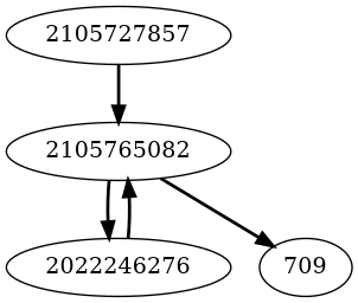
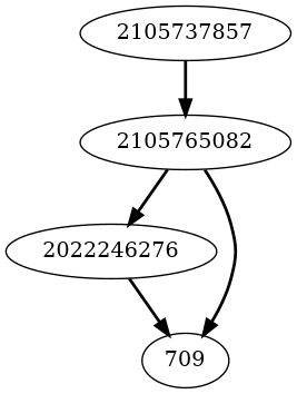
  strict digraph {
    edge [style=bold]
-   2105737857 [label=2105727857]
+   2105737857
    2105765082
    2022246276
    709
    2105737857 -> 2105765082
    2105765082 -> 2022246276
    2105765082 -> 709
-   2022246276 -> 2105765082
+   2022246276 -> 709
  }
